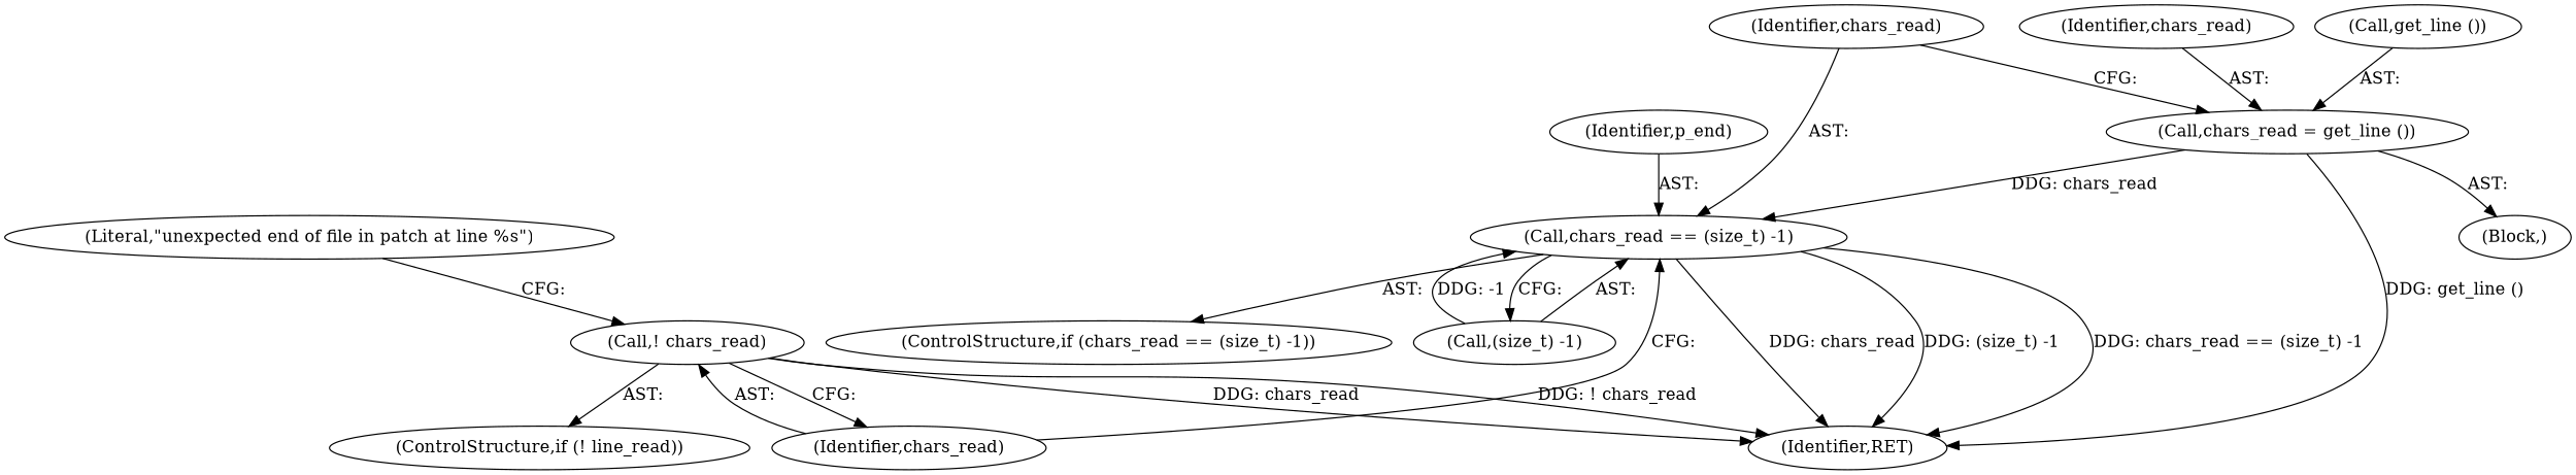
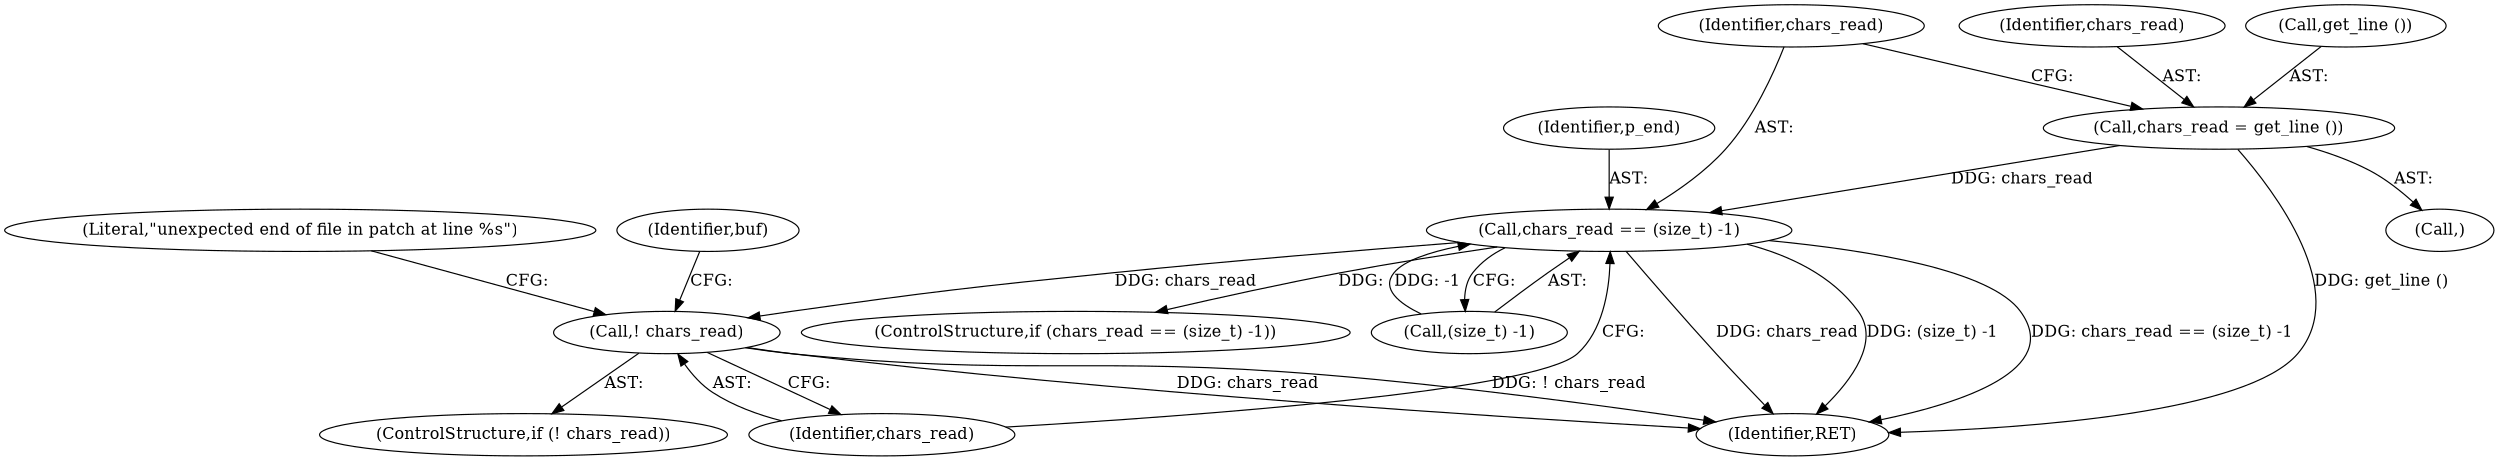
  digraph {
    n1 [label="(Call,chars_read = get_line ())"]
    n2 [label="(Call,chars_read == (size_t) -1)"]
    n3 [label="(Identifier,RET)"]
-   n4 [label="(Block,)"]
+   n4 [label="(Call,)"]
    n5 [label="(Call,! chars_read)"]
    n6 [label="(ControlStructure,if (chars_read == (size_t) -1))"]
    n7 [label="(Call,(size_t) -1)"]
    n8 [label="(Call,get_line ())"]
-   n9 [label="(ControlStructure,if (! line_read))"]
+   n9 [label="(ControlStructure,if (! chars_read))"]
    n10 [label="(Identifier,chars_read)"]
    n11 [label="(Literal,\"unexpected end of file in patch at line %s\")"]
    n12 [label="(Identifier,chars_read)"]
    n13 [label="(Identifier,p_end)"]
    n14 [label="(Identifier,chars_read)"]
+   n15 [label="(Identifier,buf)"]
    n1 -> n2 [label="DDG: chars_read"]
    n1 -> n3 [label="DDG: get_line ()"]
    n1 -> n4 [label="AST: "]
    n2 -> n3 [label="DDG: chars_read == (size_t) -1"]
    n2 -> n3 [label="DDG: chars_read"]
    n2 -> n3 [label="DDG: (size_t) -1"]
-   n2 -> n6 [label="AST: "]
+   n2 -> n5 [label="DDG: chars_read"]
+   n2 -> n6 [label="DDG: "]
    n2 -> n7 [label="CFG: "]
    n5 -> n3 [label="DDG: chars_read"]
    n5 -> n3 [label="DDG: ! chars_read"]
    n5 -> n9 [label="AST: "]
    n5 -> n10 [label="CFG: "]
    n7 -> n2 [label="AST: "]
    n7 -> n2 [label="DDG: -1"]
    n8 -> n1 [label="AST: "]
    n10 -> n2 [label="CFG: "]
    n10 -> n5 [label="AST: "]
    n11 -> n5 [label="CFG: "]
    n12 -> n1 [label="AST: "]
    n13 -> n2 [label="AST: "]
    n14 -> n1 [label="CFG: "]
    n14 -> n2 [label="AST: "]
+   n15 -> n5 [label="CFG: "]
  }
